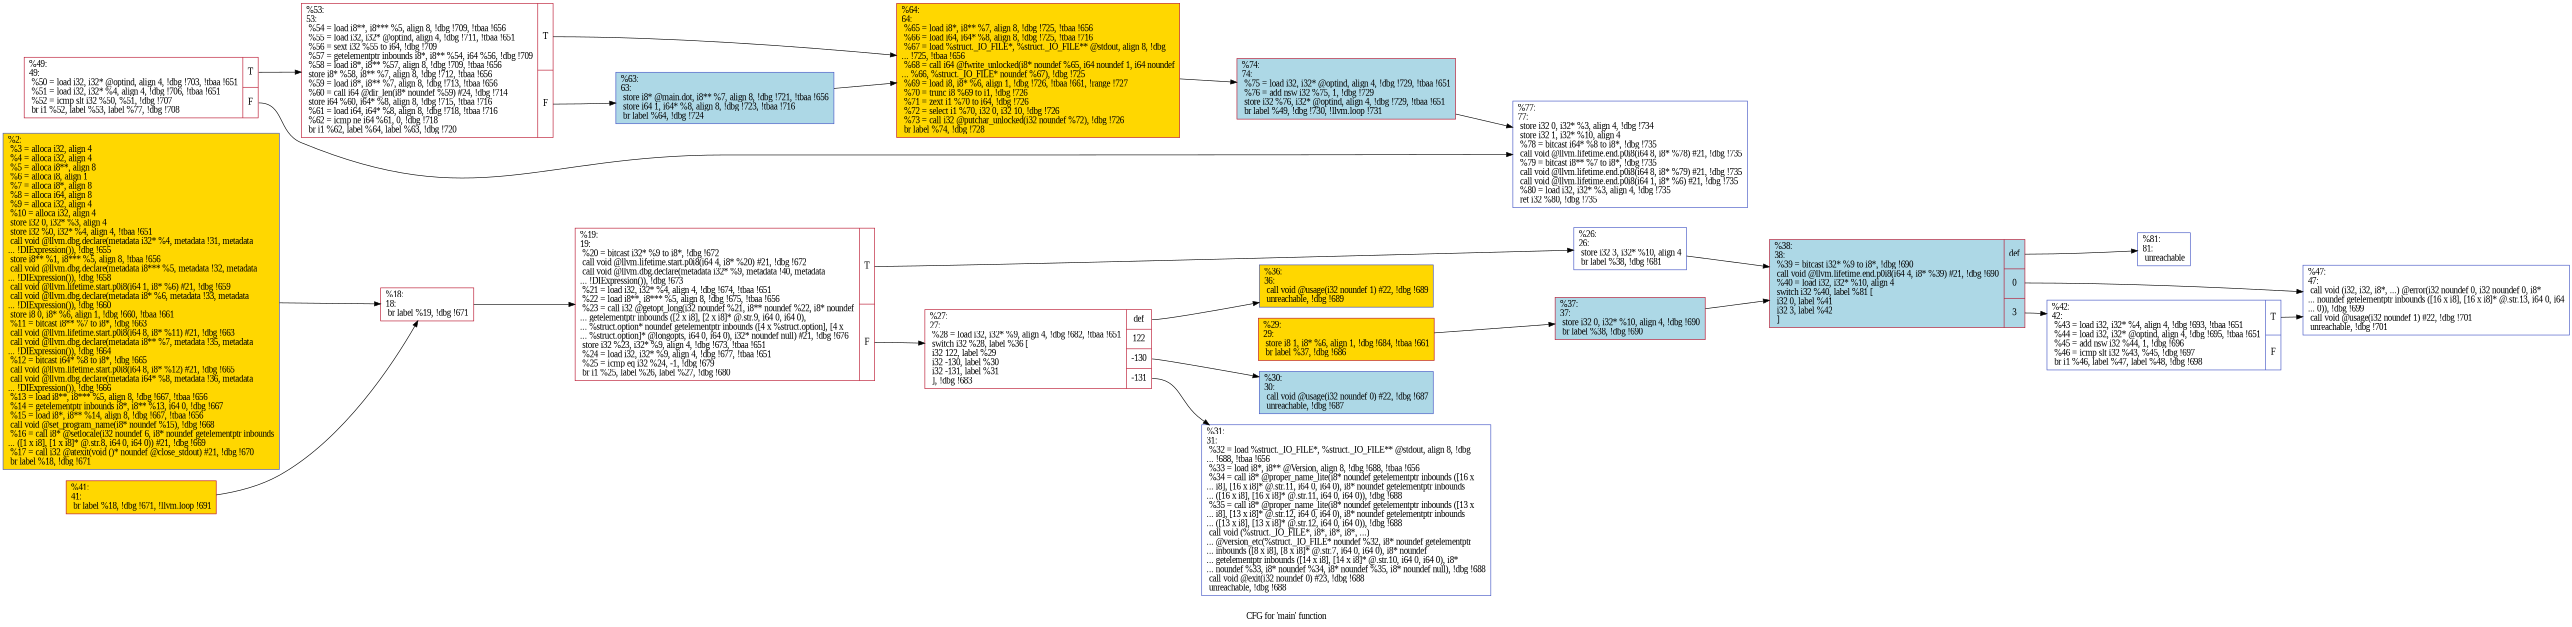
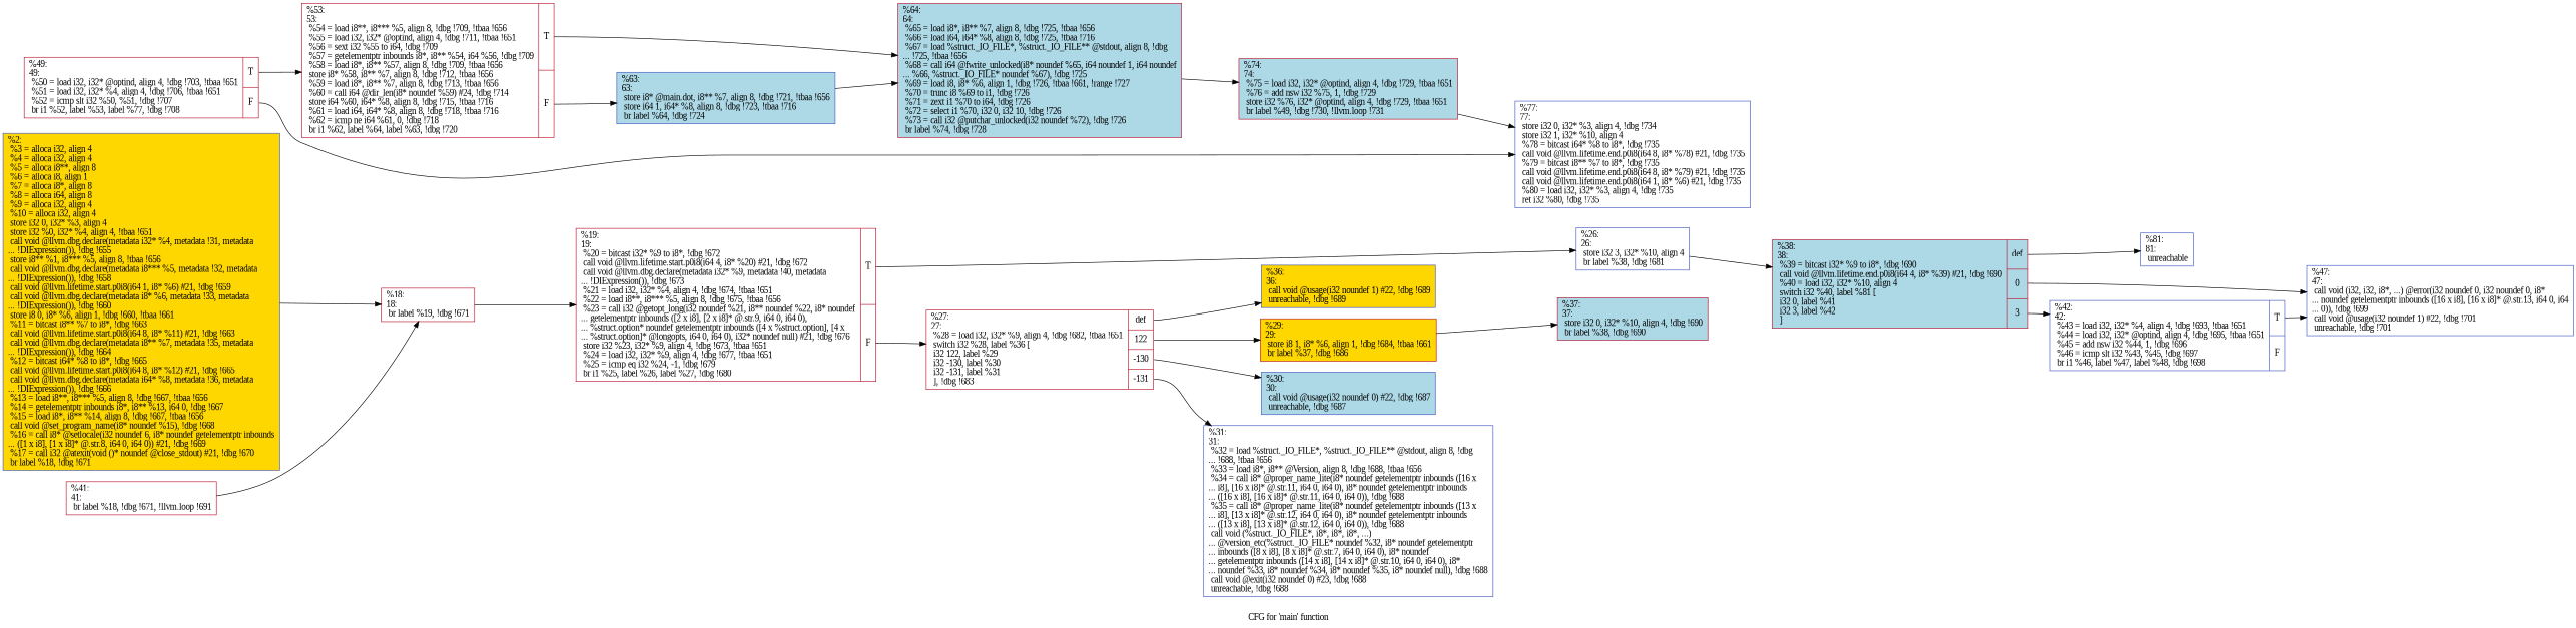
  digraph {
    fontname="Liberation Serif"
    label="CFG for 'main' function"
    rankdir=LR
    node [color="#b70d28ff" fillcolor=white fontname="Liberation Serif" shape=record style=filled]
    edge [fontname="Liberation Serif"]
    n1 [color="#3d50c3ff" fillcolor=gold label="{%2:\l  %3 = alloca i32, align 4\l  %4 = alloca i32, align 4\l  %5 = alloca i8**, align 8\l  %6 = alloca i8, align 1\l  %7 = alloca i8*, align 8\l  %8 = alloca i64, align 8\l  %9 = alloca i32, align 4\l  %10 = alloca i32, align 4\l  store i32 0, i32* %3, align 4\l  store i32 %0, i32* %4, align 4, !tbaa !651\l  call void @llvm.dbg.declare(metadata i32* %4, metadata !31, metadata\l... !DIExpression()), !dbg !655\l  store i8** %1, i8*** %5, align 8, !tbaa !656\l  call void @llvm.dbg.declare(metadata i8*** %5, metadata !32, metadata\l... !DIExpression()), !dbg !658\l  call void @llvm.lifetime.start.p0i8(i64 1, i8* %6) #21, !dbg !659\l  call void @llvm.dbg.declare(metadata i8* %6, metadata !33, metadata\l... !DIExpression()), !dbg !660\l  store i8 0, i8* %6, align 1, !dbg !660, !tbaa !661\l  %11 = bitcast i8** %7 to i8*, !dbg !663\l  call void @llvm.lifetime.start.p0i8(i64 8, i8* %11) #21, !dbg !663\l  call void @llvm.dbg.declare(metadata i8** %7, metadata !35, metadata\l... !DIExpression()), !dbg !664\l  %12 = bitcast i64* %8 to i8*, !dbg !665\l  call void @llvm.lifetime.start.p0i8(i64 8, i8* %12) #21, !dbg !665\l  call void @llvm.dbg.declare(metadata i64* %8, metadata !36, metadata\l... !DIExpression()), !dbg !666\l  %13 = load i8**, i8*** %5, align 8, !dbg !667, !tbaa !656\l  %14 = getelementptr inbounds i8*, i8** %13, i64 0, !dbg !667\l  %15 = load i8*, i8** %14, align 8, !dbg !667, !tbaa !656\l  call void @set_program_name(i8* noundef %15), !dbg !668\l  %16 = call i8* @setlocale(i32 noundef 6, i8* noundef getelementptr inbounds\l... ([1 x i8], [1 x i8]* @.str.8, i64 0, i64 0)) #21, !dbg !669\l  %17 = call i32 @atexit(void ()* noundef @close_stdout) #21, !dbg !670\l  br label %18, !dbg !671\l}"]
    n2 [label="{%18:\l18:                                               \l  br label %19, !dbg !671\l}"]
    n3 [label="{%19:\l19:                                               \l  %20 = bitcast i32* %9 to i8*, !dbg !672\l  call void @llvm.lifetime.start.p0i8(i64 4, i8* %20) #21, !dbg !672\l  call void @llvm.dbg.declare(metadata i32* %9, metadata !40, metadata\l... !DIExpression()), !dbg !673\l  %21 = load i32, i32* %4, align 4, !dbg !674, !tbaa !651\l  %22 = load i8**, i8*** %5, align 8, !dbg !675, !tbaa !656\l  %23 = call i32 @getopt_long(i32 noundef %21, i8** noundef %22, i8* noundef\l... getelementptr inbounds ([2 x i8], [2 x i8]* @.str.9, i64 0, i64 0),\l... %struct.option* noundef getelementptr inbounds ([4 x %struct.option], [4 x\l... %struct.option]* @longopts, i64 0, i64 0), i32* noundef null) #21, !dbg !676\l  store i32 %23, i32* %9, align 4, !dbg !673, !tbaa !651\l  %24 = load i32, i32* %9, align 4, !dbg !677, !tbaa !651\l  %25 = icmp eq i32 %24, -1, !dbg !679\l  br i1 %25, label %26, label %27, !dbg !680\l|{<s0>T|<s1>F}}"]
    n4 [color="#3d50c3ff" label="{%26:\l26:                                               \l  store i32 3, i32* %10, align 4\l  br label %38, !dbg !681\l}"]
    n5 [label="{%27:\l27:                                               \l  %28 = load i32, i32* %9, align 4, !dbg !682, !tbaa !651\l  switch i32 %28, label %36 [\l    i32 122, label %29\l    i32 -130, label %30\l    i32 -131, label %31\l  ], !dbg !683\l|{<s0>def|<s1>122|<s2>-130|<s3>-131}}"]
    n6 [fillcolor=lightblue label="{%38:\l38:                                               \l  %39 = bitcast i32* %9 to i8*, !dbg !690\l  call void @llvm.lifetime.end.p0i8(i64 4, i8* %39) #21, !dbg !690\l  %40 = load i32, i32* %10, align 4\l  switch i32 %40, label %81 [\l    i32 0, label %41\l    i32 3, label %42\l  ]\l|{<s0>def|<s1>0|<s2>3}}"]
    n7 [color="#3d50c3ff" fillcolor=gold label="{%36:\l36:                                               \l  call void @usage(i32 noundef 1) #22, !dbg !689\l  unreachable, !dbg !689\l}"]
    n8 [fillcolor=gold label="{%29:\l29:                                               \l  store i8 1, i8* %6, align 1, !dbg !684, !tbaa !661\l  br label %37, !dbg !686\l}"]
    n9 [color="#3d50c3ff" fillcolor=lightblue label="{%30:\l30:                                               \l  call void @usage(i32 noundef 0) #22, !dbg !687\l  unreachable, !dbg !687\l}"]
    n10 [color="#3d50c3ff" label="{%31:\l31:                                               \l  %32 = load %struct._IO_FILE*, %struct._IO_FILE** @stdout, align 8, !dbg\l... !688, !tbaa !656\l  %33 = load i8*, i8** @Version, align 8, !dbg !688, !tbaa !656\l  %34 = call i8* @proper_name_lite(i8* noundef getelementptr inbounds ([16 x\l... i8], [16 x i8]* @.str.11, i64 0, i64 0), i8* noundef getelementptr inbounds\l... ([16 x i8], [16 x i8]* @.str.11, i64 0, i64 0)), !dbg !688\l  %35 = call i8* @proper_name_lite(i8* noundef getelementptr inbounds ([13 x\l... i8], [13 x i8]* @.str.12, i64 0, i64 0), i8* noundef getelementptr inbounds\l... ([13 x i8], [13 x i8]* @.str.12, i64 0, i64 0)), !dbg !688\l  call void (%struct._IO_FILE*, i8*, i8*, i8*, ...)\l... @version_etc(%struct._IO_FILE* noundef %32, i8* noundef getelementptr\l... inbounds ([8 x i8], [8 x i8]* @.str.7, i64 0, i64 0), i8* noundef\l... getelementptr inbounds ([14 x i8], [14 x i8]* @.str.10, i64 0, i64 0), i8*\l... noundef %33, i8* noundef %34, i8* noundef %35, i8* noundef null), !dbg !688\l  call void @exit(i32 noundef 0) #23, !dbg !688\l  unreachable, !dbg !688\l}"]
    n11 [color="#3d50c3ff" label="{%81:\l81:                                               \l  unreachable\l}"]
    n12 [color="#3d50c3ff" label="{%42:\l42:                                               \l  %43 = load i32, i32* %4, align 4, !dbg !693, !tbaa !651\l  %44 = load i32, i32* @optind, align 4, !dbg !695, !tbaa !651\l  %45 = add nsw i32 %44, 1, !dbg !696\l  %46 = icmp slt i32 %43, %45, !dbg !697\l  br i1 %46, label %47, label %48, !dbg !698\l|{<s0>T|<s1>F}}"]
    n13 [color="#3d50c3ff" label="{%47:\l47:                                               \l  call void (i32, i32, i8*, ...) @error(i32 noundef 0, i32 noundef 0, i8*\l... noundef getelementptr inbounds ([16 x i8], [16 x i8]* @.str.13, i64 0, i64\l... 0)), !dbg !699\l  call void @usage(i32 noundef 1) #22, !dbg !701\l  unreachable, !dbg !701\l}"]
    n14 [fillcolor=lightblue label="{%37:\l37:                                               \l  store i32 0, i32* %10, align 4, !dbg !690\l  br label %38, !dbg !690\l}"]
-   n15 [fillcolor=gold label="{%41:\l41:                                               \l  br label %18, !dbg !671, !llvm.loop !691\l}"]
+   n15 [label="{%41:\l41:                                               \l  br label %18, !dbg !671, !llvm.loop !691\l}"]
    n16 [label="{%49:\l49:                                               \l  %50 = load i32, i32* @optind, align 4, !dbg !703, !tbaa !651\l  %51 = load i32, i32* %4, align 4, !dbg !706, !tbaa !651\l  %52 = icmp slt i32 %50, %51, !dbg !707\l  br i1 %52, label %53, label %77, !dbg !708\l|{<s0>T|<s1>F}}"]
    n17 [label="{%53:\l53:                                               \l  %54 = load i8**, i8*** %5, align 8, !dbg !709, !tbaa !656\l  %55 = load i32, i32* @optind, align 4, !dbg !711, !tbaa !651\l  %56 = sext i32 %55 to i64, !dbg !709\l  %57 = getelementptr inbounds i8*, i8** %54, i64 %56, !dbg !709\l  %58 = load i8*, i8** %57, align 8, !dbg !709, !tbaa !656\l  store i8* %58, i8** %7, align 8, !dbg !712, !tbaa !656\l  %59 = load i8*, i8** %7, align 8, !dbg !713, !tbaa !656\l  %60 = call i64 @dir_len(i8* noundef %59) #24, !dbg !714\l  store i64 %60, i64* %8, align 8, !dbg !715, !tbaa !716\l  %61 = load i64, i64* %8, align 8, !dbg !718, !tbaa !716\l  %62 = icmp ne i64 %61, 0, !dbg !718\l  br i1 %62, label %64, label %63, !dbg !720\l|{<s0>T|<s1>F}}"]
    n18 [color="#3d50c3ff" label="{%77:\l77:                                               \l  store i32 0, i32* %3, align 4, !dbg !734\l  store i32 1, i32* %10, align 4\l  %78 = bitcast i64* %8 to i8*, !dbg !735\l  call void @llvm.lifetime.end.p0i8(i64 8, i8* %78) #21, !dbg !735\l  %79 = bitcast i8** %7 to i8*, !dbg !735\l  call void @llvm.lifetime.end.p0i8(i64 8, i8* %79) #21, !dbg !735\l  call void @llvm.lifetime.end.p0i8(i64 1, i8* %6) #21, !dbg !735\l  %80 = load i32, i32* %3, align 4, !dbg !735\l  ret i32 %80, !dbg !735\l}"]
-   n19 [fillcolor=gold label="{%64:\l64:                                               \l  %65 = load i8*, i8** %7, align 8, !dbg !725, !tbaa !656\l  %66 = load i64, i64* %8, align 8, !dbg !725, !tbaa !716\l  %67 = load %struct._IO_FILE*, %struct._IO_FILE** @stdout, align 8, !dbg\l... !725, !tbaa !656\l  %68 = call i64 @fwrite_unlocked(i8* noundef %65, i64 noundef 1, i64 noundef\l... %66, %struct._IO_FILE* noundef %67), !dbg !725\l  %69 = load i8, i8* %6, align 1, !dbg !726, !tbaa !661, !range !727\l  %70 = trunc i8 %69 to i1, !dbg !726\l  %71 = zext i1 %70 to i64, !dbg !726\l  %72 = select i1 %70, i32 0, i32 10, !dbg !726\l  %73 = call i32 @putchar_unlocked(i32 noundef %72), !dbg !726\l  br label %74, !dbg !728\l}"]
+   n19 [fillcolor=lightblue label="{%64:\l64:                                               \l  %65 = load i8*, i8** %7, align 8, !dbg !725, !tbaa !656\l  %66 = load i64, i64* %8, align 8, !dbg !725, !tbaa !716\l  %67 = load %struct._IO_FILE*, %struct._IO_FILE** @stdout, align 8, !dbg\l... !725, !tbaa !656\l  %68 = call i64 @fwrite_unlocked(i8* noundef %65, i64 noundef 1, i64 noundef\l... %66, %struct._IO_FILE* noundef %67), !dbg !725\l  %69 = load i8, i8* %6, align 1, !dbg !726, !tbaa !661, !range !727\l  %70 = trunc i8 %69 to i1, !dbg !726\l  %71 = zext i1 %70 to i64, !dbg !726\l  %72 = select i1 %70, i32 0, i32 10, !dbg !726\l  %73 = call i32 @putchar_unlocked(i32 noundef %72), !dbg !726\l  br label %74, !dbg !728\l}"]
    n20 [color="#3d50c3ff" fillcolor=lightblue label="{%63:\l63:                                               \l  store i8* @main.dot, i8** %7, align 8, !dbg !721, !tbaa !656\l  store i64 1, i64* %8, align 8, !dbg !723, !tbaa !716\l  br label %64, !dbg !724\l}"]
    n21 [fillcolor=lightblue label="{%74:\l74:                                               \l  %75 = load i32, i32* @optind, align 4, !dbg !729, !tbaa !651\l  %76 = add nsw i32 %75, 1, !dbg !729\l  store i32 %76, i32* @optind, align 4, !dbg !729, !tbaa !651\l  br label %49, !dbg !730, !llvm.loop !731\l}"]
    n1 -> n2
    n2 -> n3
    n3 -> n4 [tailport=s0]
    n3 -> n5 [tailport=s1]
    n4 -> n6
    n5 -> n7 [tailport=s0]
+   n5 -> n8 [tailport=s1]
    n5 -> n9 [tailport=s2]
    n5 -> n10 [tailport=s3]
    n6 -> n11 [tailport=s0]
    n6 -> n12 [tailport=s2]
    n6 -> n13 [tailport=s1]
    n8 -> n14
    n12 -> n13 [tailport=s0]
-   n14 -> n6
    n15 -> n2
    n16 -> n17 [tailport=s0]
    n16 -> n18 [tailport=s1]
    n17 -> n19 [tailport=s0]
    n17 -> n20 [tailport=s1]
    n19 -> n21
    n20 -> n19
    n21 -> n18
  }
